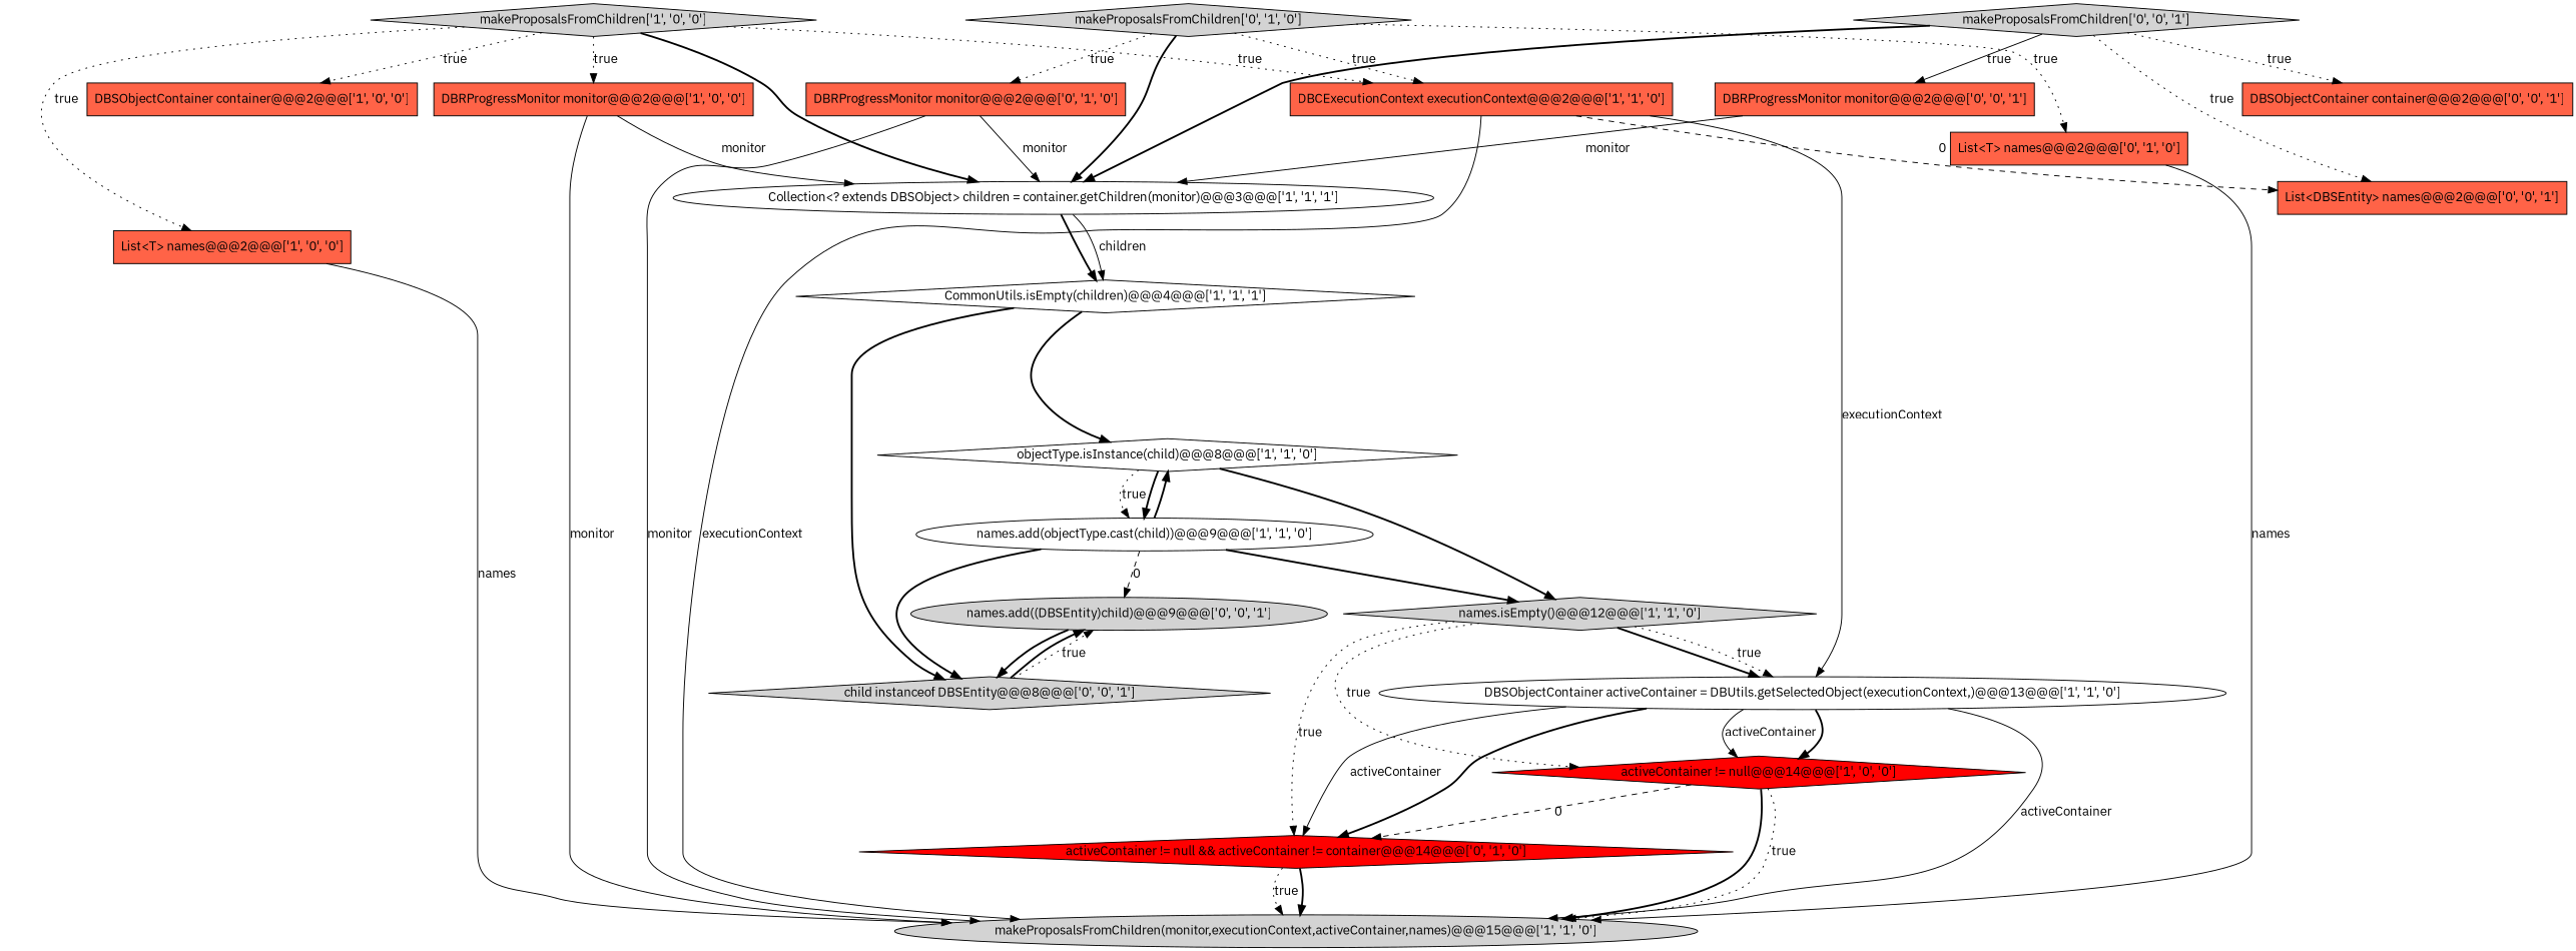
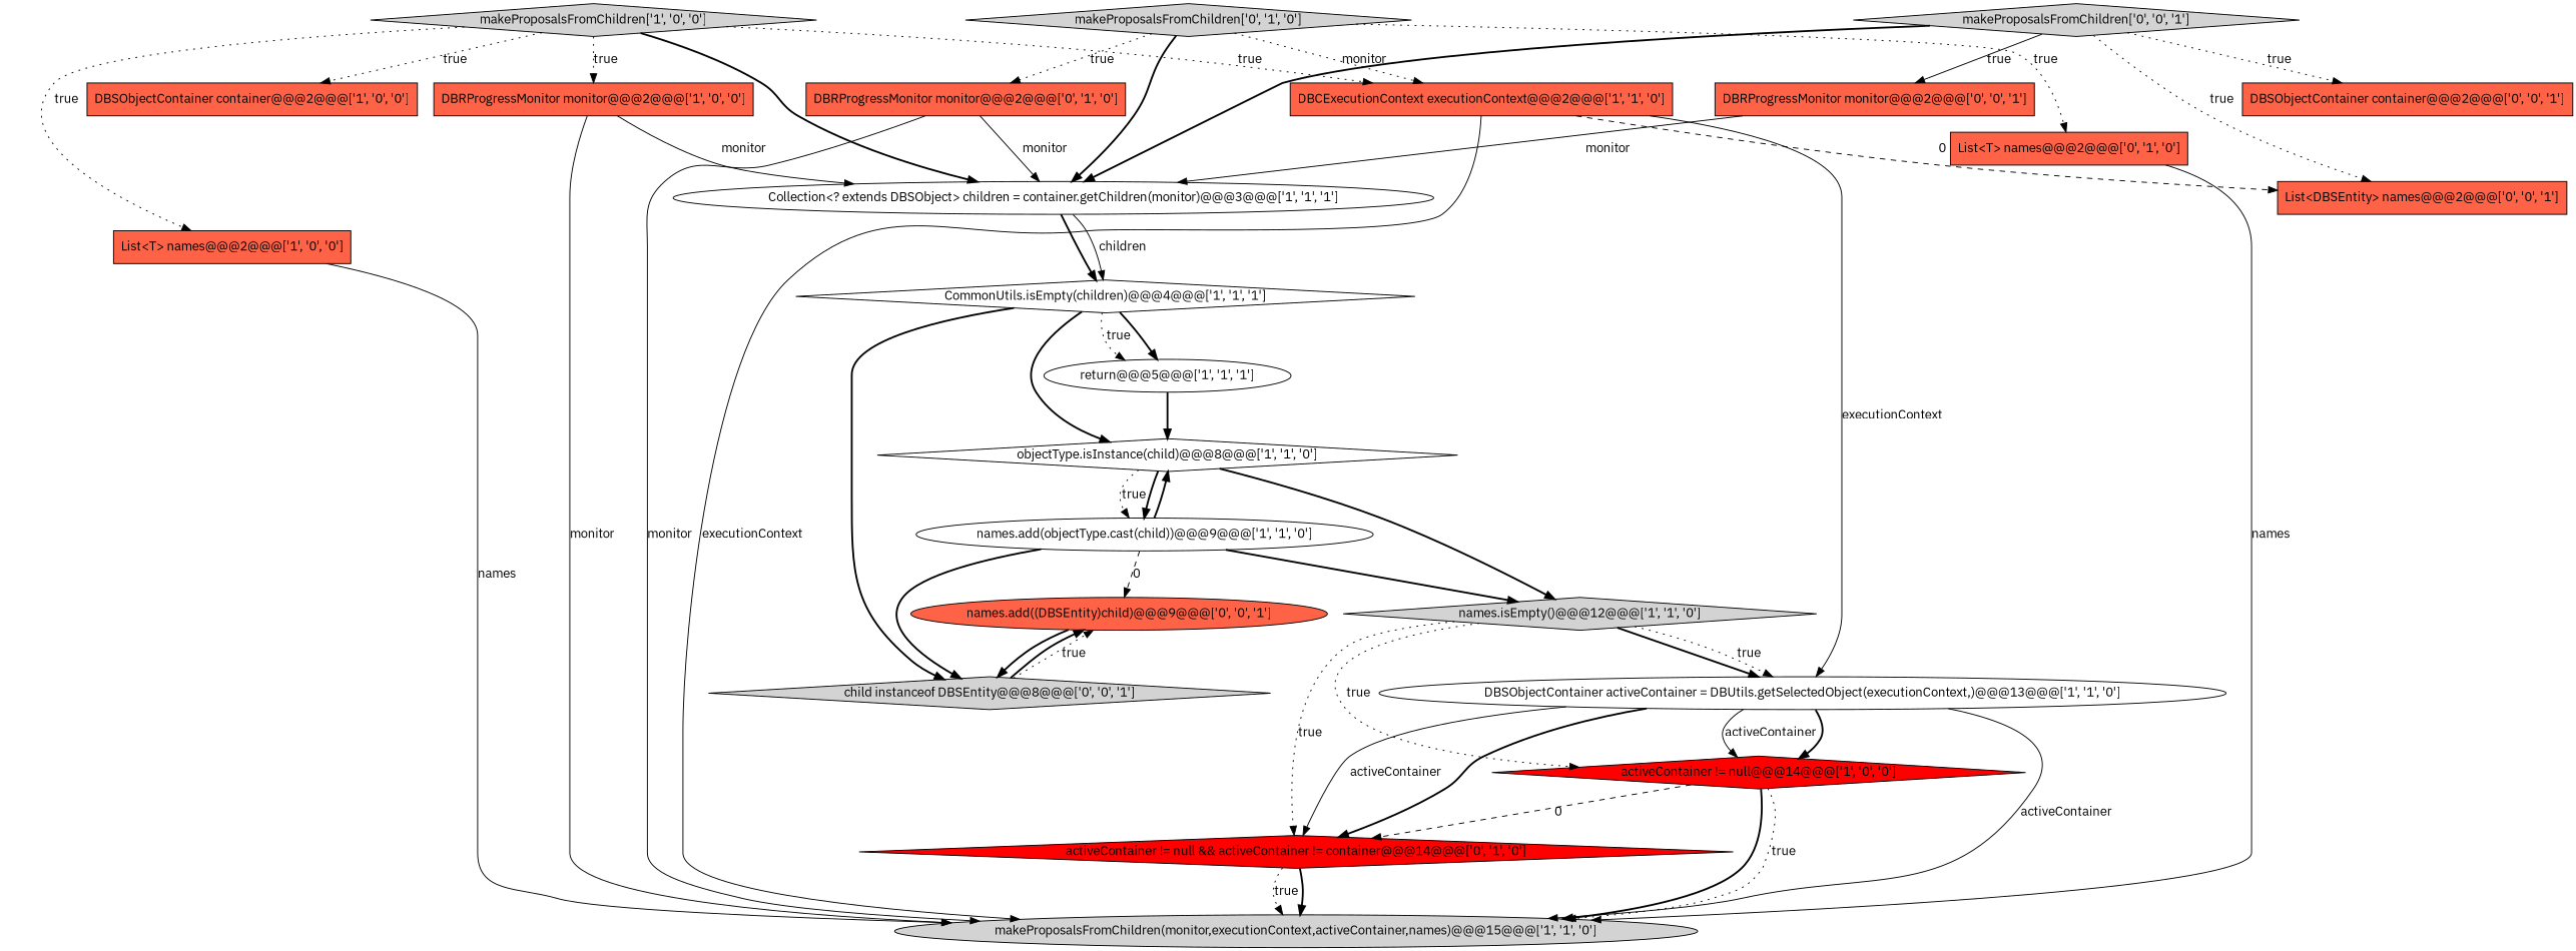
  digraph {
    fontname="IBM Plex Sans"
    node [fillcolor=tomato fontname="IBM Plex Sans" shape=box style=filled]
    edge [fontname="IBM Plex Sans" style=bold]
    n1 [label="DBSObjectContainer container@@@2@@@['1', '0', '0']"]
    n2 [fillcolor=red label="activeContainer != null && activeContainer != container@@@14@@@['0', '1', '0']" shape=diamond]
    n3 [fillcolor=lightgray label="makeProposalsFromChildren(monitor,executionContext,activeContainer,names)@@@15@@@['1', '1', '0']" shape=ellipse]
    n4 [fillcolor=white label="objectType.isInstance(child)@@@8@@@['1', '1', '0']" shape=diamond]
    n5 [fillcolor=lightgray label="names.isEmpty()@@@12@@@['1', '1', '0']" shape=diamond]
    n6 [fillcolor=white label="names.add(objectType.cast(child))@@@9@@@['1', '1', '0']" shape=ellipse]
    n7 [fillcolor=white label="DBSObjectContainer activeContainer = DBUtils.getSelectedObject(executionContext,)@@@13@@@['1', '1', '0']" shape=ellipse]
    n8 [fillcolor=red label="activeContainer != null@@@14@@@['1', '0', '0']" shape=diamond]
    n9 [fillcolor=lightgray label="child instanceof DBSEntity@@@8@@@['0', '0', '1']" shape=diamond]
-   n10 [fillcolor=lightgray label="names.add((DBSEntity)child)@@@9@@@['0', '0', '1']" shape=ellipse]
+   n10 [label="names.add((DBSEntity)child)@@@9@@@['0', '0', '1']" shape=ellipse]
    n11 [label="DBCExecutionContext executionContext@@@2@@@['1', '1', '0']"]
    n12 [label="List<DBSEntity> names@@@2@@@['0', '0', '1']"]
    n13 [fillcolor=white label="CommonUtils.isEmpty(children)@@@4@@@['1', '1', '1']" shape=diamond]
+   n14 [fillcolor=white label="return@@@5@@@['1', '1', '1']" shape=ellipse]
    n15 [label="DBRProgressMonitor monitor@@@2@@@['1', '0', '0']"]
    n16 [fillcolor=white label="Collection<? extends DBSObject> children = container.getChildren(monitor)@@@3@@@['1', '1', '1']" shape=ellipse]
    n17 [label="List<T> names@@@2@@@['0', '1', '0']"]
    n18 [label="DBRProgressMonitor monitor@@@2@@@['0', '1', '0']"]
    n19 [fillcolor=lightgray label="makeProposalsFromChildren['0', '1', '0']" shape=diamond]
    n20 [label="DBSObjectContainer container@@@2@@@['0', '0', '1']"]
    n21 [label="List<T> names@@@2@@@['1', '0', '0']"]
    n22 [fillcolor=lightgray label="makeProposalsFromChildren['0', '0', '1']" shape=diamond]
    n23 [label="DBRProgressMonitor monitor@@@2@@@['0', '0', '1']"]
    n24 [fillcolor=lightgray label="makeProposalsFromChildren['1', '0', '0']" shape=diamond]
    n2 -> n3
    n2 -> n3 [label=true style=dotted]
    n4 -> n5
    n4 -> n6 [label=true style=dotted]
    n4 -> n6
    n5 -> n2 [label=true style=dotted]
    n5 -> n7
    n5 -> n7 [label=true style=dotted]
    n5 -> n8 [label=true style=dotted]
    n6 -> n4
    n6 -> n5
    n6 -> n9
    n6 -> n10 [label=0 style=dashed]
    n7 -> n2
    n7 -> n2 [label=activeContainer style=solid]
    n7 -> n3 [label=activeContainer style=solid]
    n7 -> n8
    n7 -> n8 [label=activeContainer style=solid]
    n8 -> n2 [label=0 style=dashed]
    n8 -> n3
    n8 -> n3 [label=true style=dotted]
    n9 -> n10 [label=true style=dotted]
    n9 -> n10
    n10 -> n9
    n11 -> n3 [label=executionContext style=solid]
    n11 -> n7 [label=executionContext style=solid]
    n11 -> n12 [label=0 style=dashed]
    n13 -> n4
    n13 -> n9
+   n13 -> n14
+   n13 -> n14 [label=true style=dotted]
+   n14 -> n4
    n15 -> n3 [label=monitor style=solid]
    n15 -> n16 [label=monitor style=solid]
    n16 -> n13
    n16 -> n13 [label=children style=solid]
    n17 -> n3 [label=names style=solid]
    n18 -> n3 [label=monitor style=solid]
    n18 -> n16 [label=monitor style=solid]
-   n19 -> n11 [label=true style=dotted]
+   n19 -> n11 [label=monitor style=dotted]
    n19 -> n16
    n19 -> n17 [label=true style=dotted]
    n19 -> n18 [label=true style=dotted]
    n21 -> n3 [label=names style=solid]
    n22 -> n12 [label=true style=dotted]
    n22 -> n16
    n22 -> n20 [label=true style=dotted]
    n22 -> n23 [label=true style=solid]
    n23 -> n16 [label=monitor style=solid]
    n24 -> n1 [label=true style=dotted]
    n24 -> n11 [label=true style=dotted]
    n24 -> n15 [label=true style=dotted]
    n24 -> n16
    n24 -> n21 [label=true style=dotted]
  }
